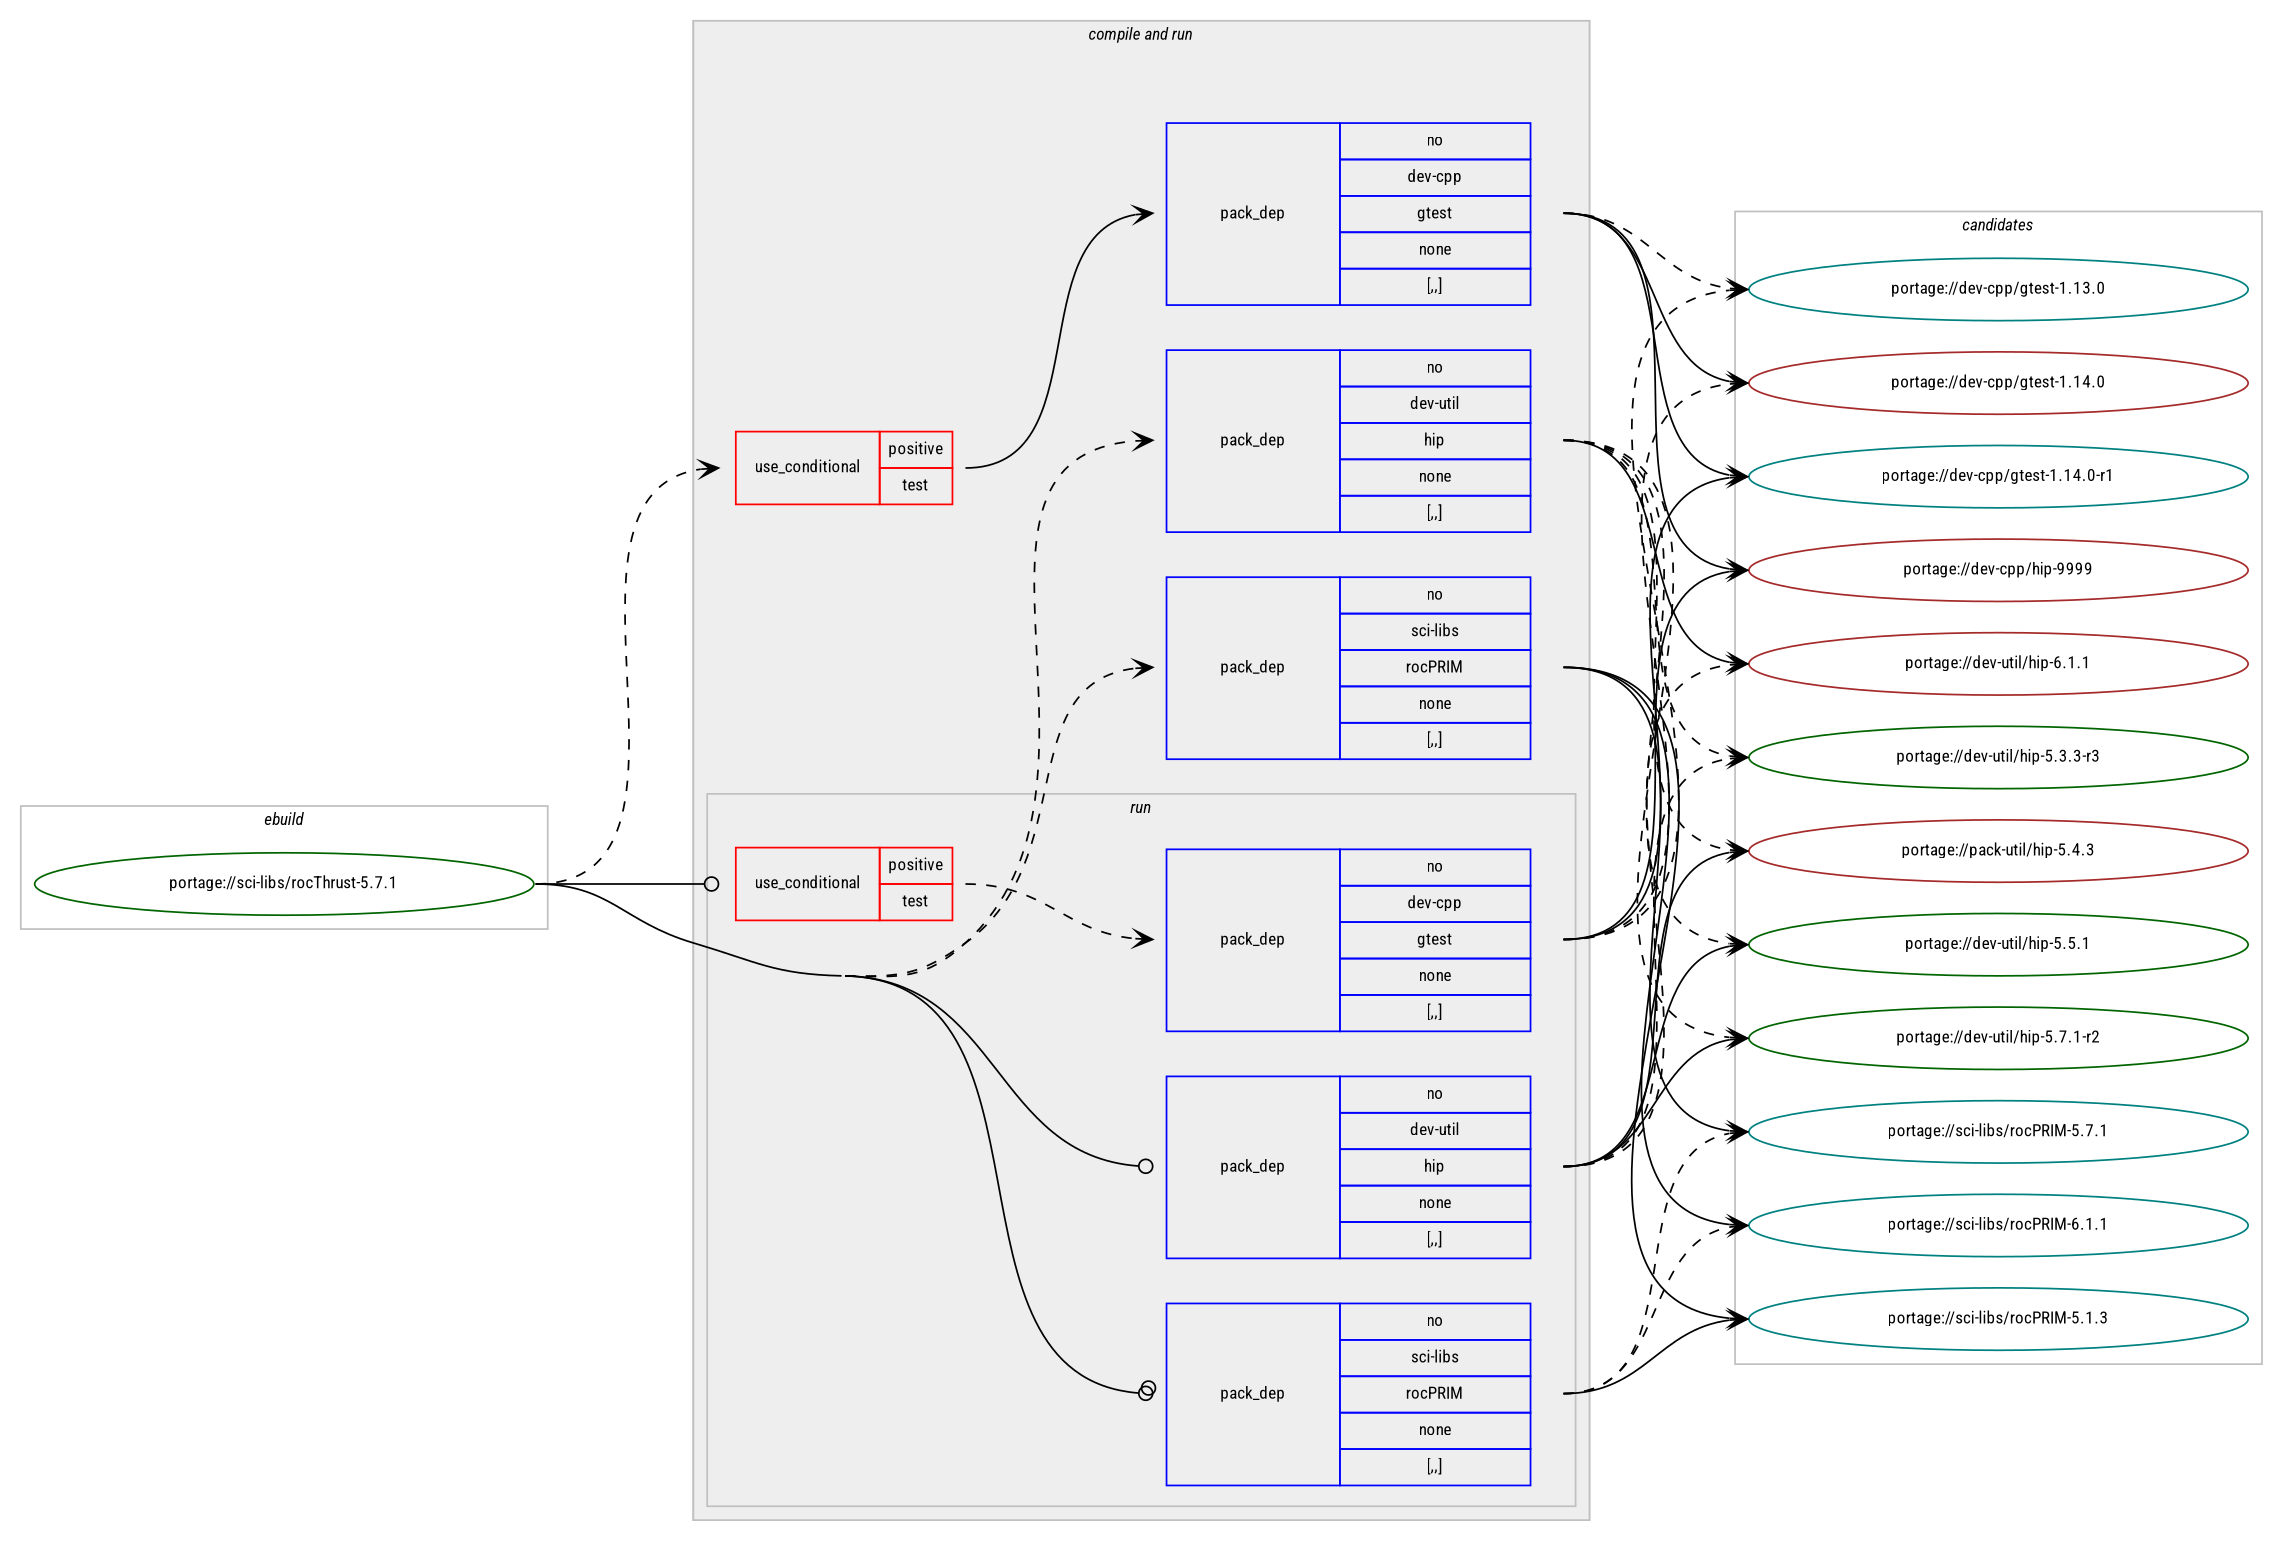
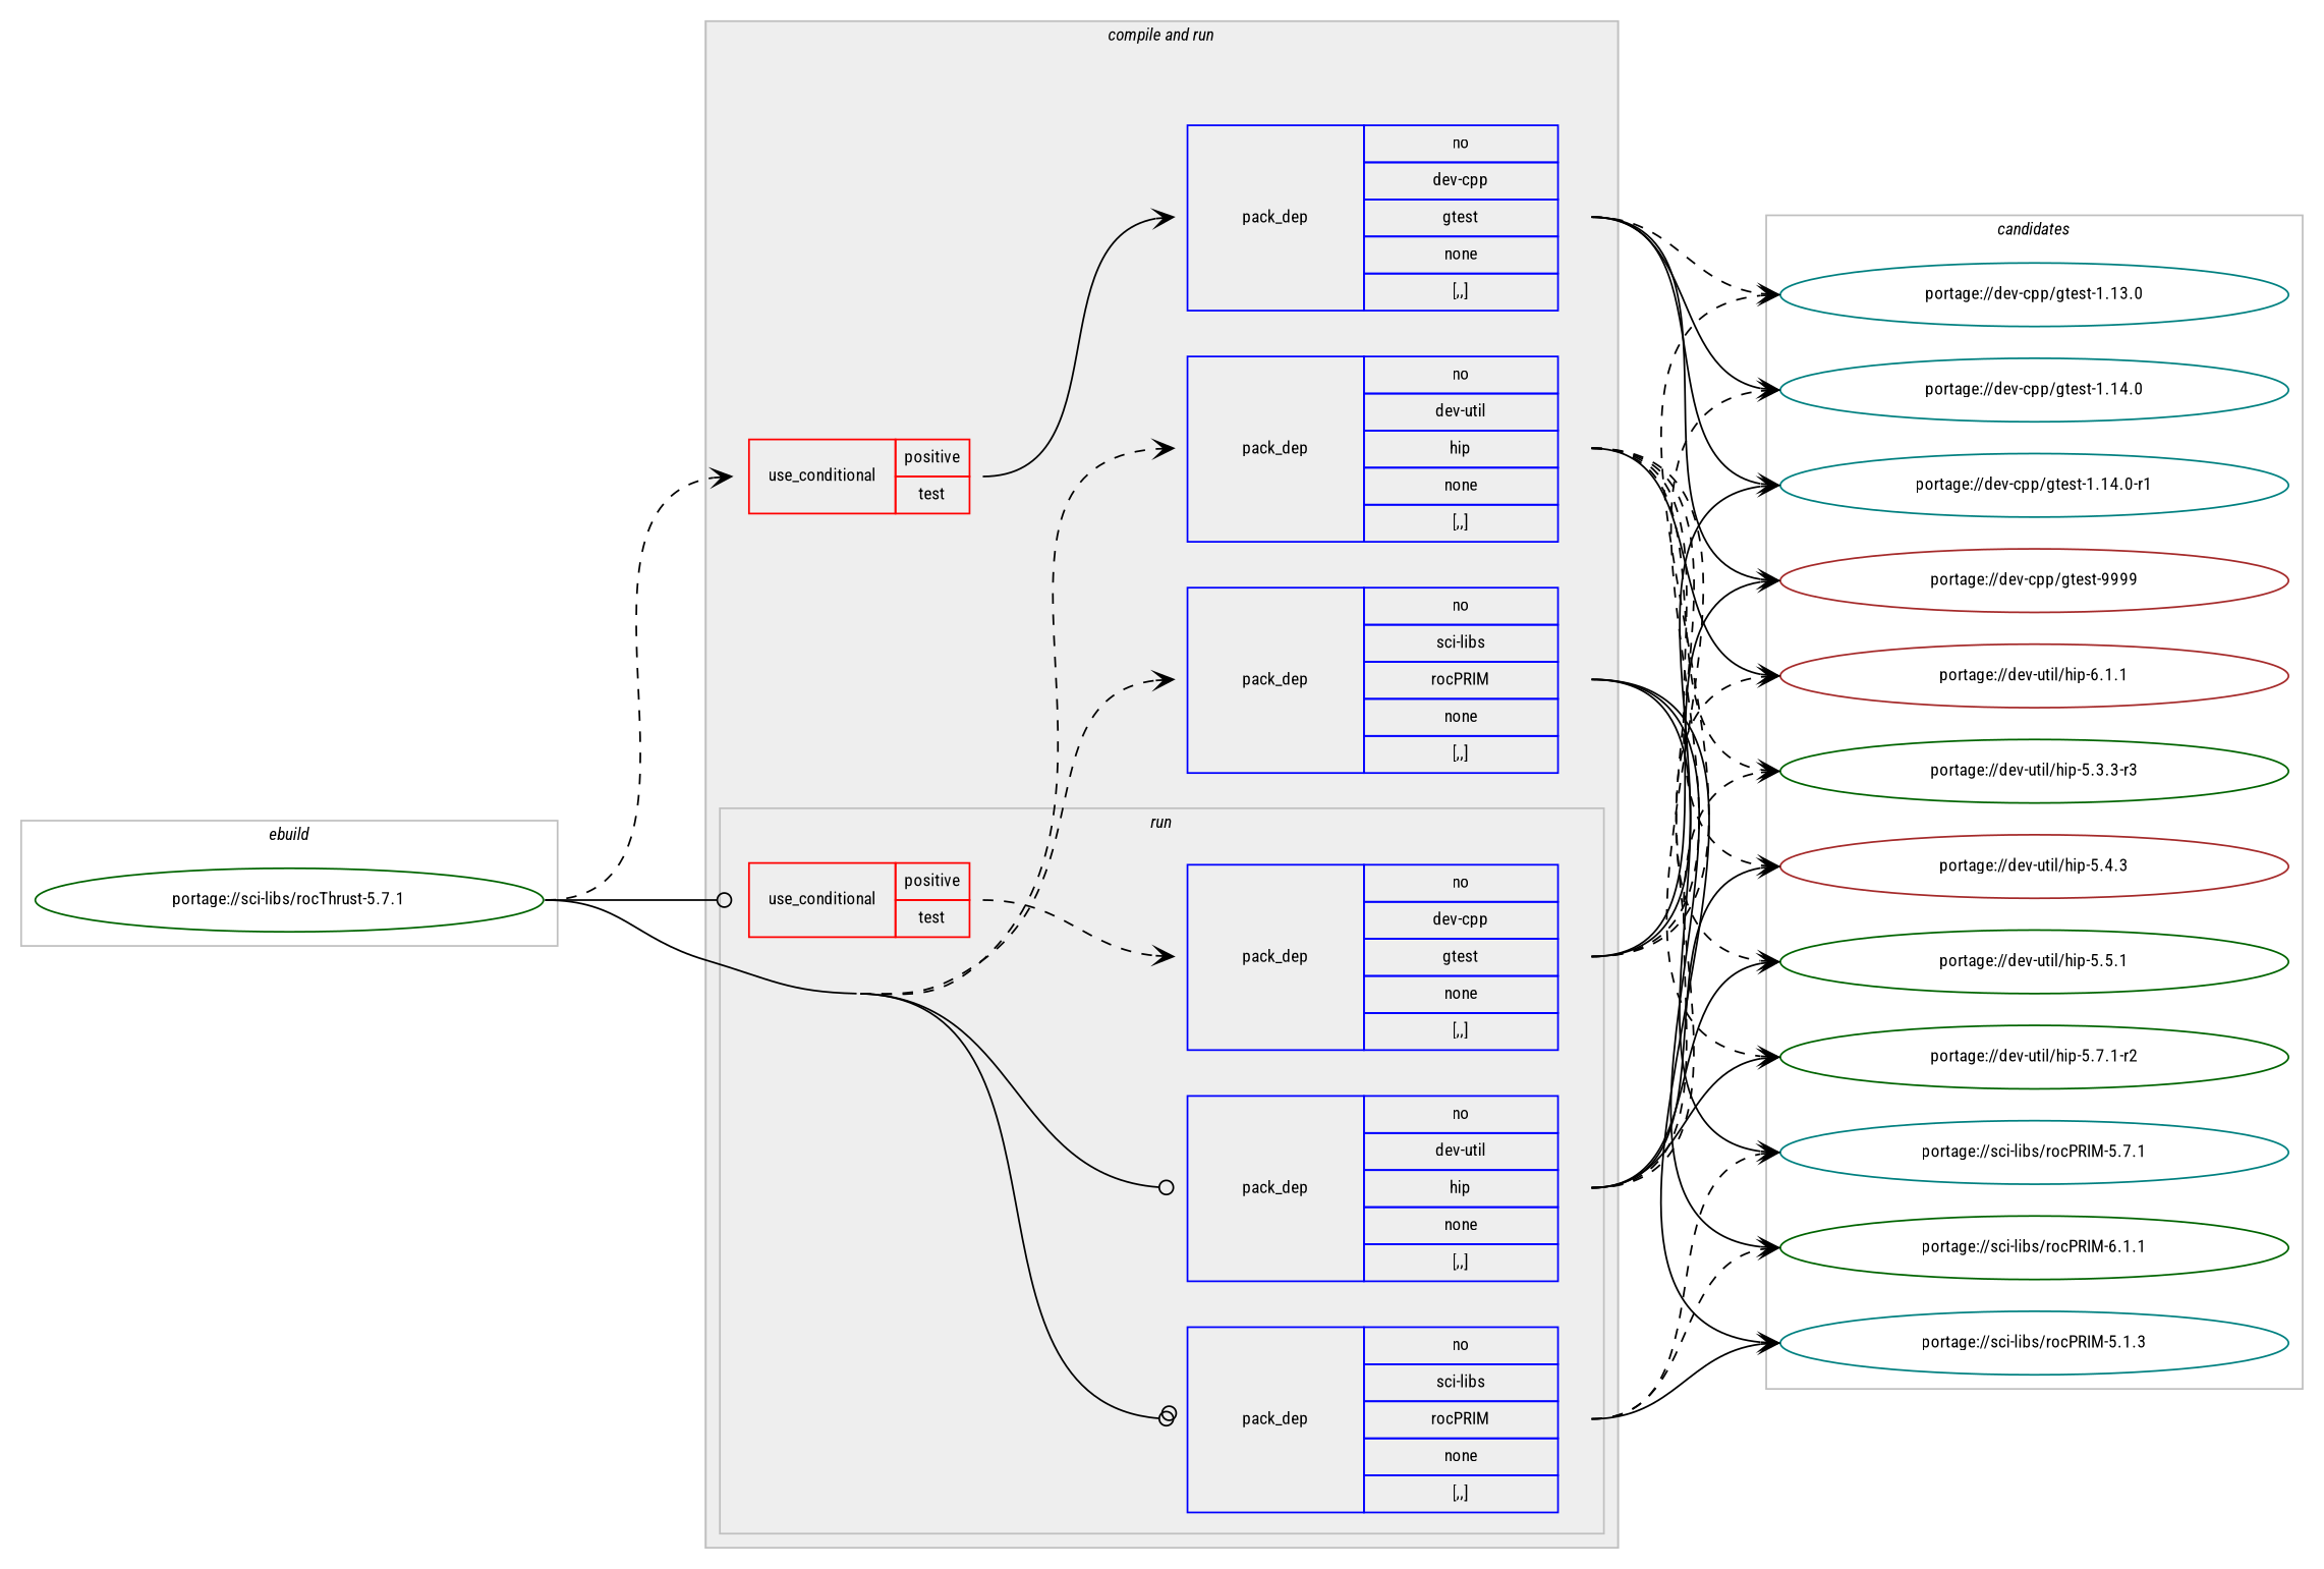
  digraph {
    compound=true
    concentrate=true
    fontname="Roboto Condensed"
    fontsize=10
    newrank=true
    rankdir=LR
    ranksep=1.5
    node [color=blue fontname="Roboto Condensed" fontsize=10]
    edge [arrowhead=vee fontname="Roboto Condensed" headport=w style=solid tailport=e weight=100]
    n1 [color=darkgreen label="portage://sci-libs/rocThrust-5.7.1" width=4]
    n2 [label=<<TABLE BORDER="0" CELLBORDER="1" CELLSPACING="0" CELLPADDING="4" WIDTH="220"><TR><TD ROWSPAN="6" CELLPADDING="30">pack_dep</TD></TR><TR><TD WIDTH="110">no</TD></TR><TR><TD>dev-cpp</TD></TR><TR><TD>gtest</TD></TR><TR><TD>none</TD></TR><TR><TD>[,,]</TD></TR></TABLE>> shape=none]
    n3 [color=red label=<<TABLE BORDER="0" CELLBORDER="1" CELLSPACING="0" CELLPADDING="4"><TR><TD ROWSPAN="3" CELLPADDING="10">use_conditional</TD></TR><TR><TD>positive</TD></TR><TR><TD>test</TD></TR></TABLE>> shape=none]
    n4 [label=<<TABLE BORDER="0" CELLBORDER="1" CELLSPACING="0" CELLPADDING="4" WIDTH="220"><TR><TD ROWSPAN="6" CELLPADDING="30">pack_dep</TD></TR><TR><TD WIDTH="110">no</TD></TR><TR><TD>dev-util</TD></TR><TR><TD>hip</TD></TR><TR><TD>none</TD></TR><TR><TD>[,,]</TD></TR></TABLE>> shape=none]
    n5 [label=<<TABLE BORDER="0" CELLBORDER="1" CELLSPACING="0" CELLPADDING="4" WIDTH="220"><TR><TD ROWSPAN="6" CELLPADDING="30">pack_dep</TD></TR><TR><TD WIDTH="110">no</TD></TR><TR><TD>sci-libs</TD></TR><TR><TD>rocPRIM</TD></TR><TR><TD>none</TD></TR><TR><TD>[,,]</TD></TR></TABLE>> shape=none]
    n6 [label=<<TABLE BORDER="0" CELLBORDER="1" CELLSPACING="0" CELLPADDING="4" WIDTH="220"><TR><TD ROWSPAN="6" CELLPADDING="30">pack_dep</TD></TR><TR><TD WIDTH="110">no</TD></TR><TR><TD>dev-cpp</TD></TR><TR><TD>gtest</TD></TR><TR><TD>none</TD></TR><TR><TD>[,,]</TD></TR></TABLE>> shape=none]
    n7 [color=red label=<<TABLE BORDER="0" CELLBORDER="1" CELLSPACING="0" CELLPADDING="4"><TR><TD ROWSPAN="3" CELLPADDING="10">use_conditional</TD></TR><TR><TD>positive</TD></TR><TR><TD>test</TD></TR></TABLE>> shape=none]
    n8 [label=<<TABLE BORDER="0" CELLBORDER="1" CELLSPACING="0" CELLPADDING="4" WIDTH="220"><TR><TD ROWSPAN="6" CELLPADDING="30">pack_dep</TD></TR><TR><TD WIDTH="110">no</TD></TR><TR><TD>dev-util</TD></TR><TR><TD>hip</TD></TR><TR><TD>none</TD></TR><TR><TD>[,,]</TD></TR></TABLE>> shape=none]
    n9 [label=<<TABLE BORDER="0" CELLBORDER="1" CELLSPACING="0" CELLPADDING="4" WIDTH="220"><TR><TD ROWSPAN="6" CELLPADDING="30">pack_dep</TD></TR><TR><TD WIDTH="110">no</TD></TR><TR><TD>sci-libs</TD></TR><TR><TD>rocPRIM</TD></TR><TR><TD>none</TD></TR><TR><TD>[,,]</TD></TR></TABLE>> shape=none]
    n10 [color=teal label="portage://dev-cpp/gtest-1.13.0" width=4]
-   n11 [color=brown label="portage://dev-cpp/gtest-1.14.0" width=4]
+   n11 [color=teal label="portage://dev-cpp/gtest-1.14.0" width=4]
    n12 [color=teal label="portage://dev-cpp/gtest-1.14.0-r1" width=4]
-   n13 [color=brown label="portage://dev-cpp/hip-9999" width=4]
+   n13 [color=brown label="portage://dev-cpp/gtest-9999" width=4]
    n14 [color=darkgreen label="portage://dev-util/hip-5.3.3-r3" width=4]
-   n15 [color=brown label="portage://pack-util/hip-5.4.3" width=4]
+   n15 [color=brown label="portage://dev-util/hip-5.4.3" width=4]
    n16 [color=darkgreen label="portage://dev-util/hip-5.5.1" width=4]
    n17 [color=darkgreen label="portage://dev-util/hip-5.7.1-r2" width=4]
    n18 [color=brown label="portage://dev-util/hip-6.1.1" width=4]
    n19 [color=teal label="portage://sci-libs/rocPRIM-5.1.3" width=4]
    n20 [color=teal label="portage://sci-libs/rocPRIM-5.7.1" width=4]
-   n21 [color=teal label="portage://sci-libs/rocPRIM-6.1.1" width=4]
+   n21 [color=darkgreen label="portage://sci-libs/rocPRIM-6.1.1" width=4]
    subgraph cluster_1 {
      color=gray
      label=<<i>ebuild</i>>
      rank=same
      n1
    }
    subgraph cluster_2 {
      color=gray
      label=<<i>dependencies</i>>
      subgraph cluster_3 {
        color=gray
        fillcolor="#eeeeee"
        label=<<i>compile</i>>
        style=filled
        subgraph sub_4 {
          color=gray
          fillcolor="#eeeeee"
          label=<<i>compile</i>>
          style=filled
          n3
          subgraph sub_5 {
            color=gray
            fillcolor="#eeeeee"
            label=<<i>compile</i>>
            style=filled
            n2
          }
        }
        subgraph sub_6 {
          color=gray
          fillcolor="#eeeeee"
          label=<<i>compile</i>>
          style=filled
          n4
        }
        subgraph sub_7 {
          color=gray
          fillcolor="#eeeeee"
          label=<<i>compile</i>>
          style=filled
          n5
        }
      }
      subgraph cluster_8 {
        color=gray
        fillcolor="#eeeeee"
        label=<<i>compile and run</i>>
        style=filled
      }
      subgraph cluster_9 {
        color=gray
        fillcolor="#eeeeee"
        label=<<i>run</i>>
        style=filled
        subgraph sub_10 {
          color=gray
          fillcolor="#eeeeee"
          label=<<i>run</i>>
          style=filled
          n7
          subgraph sub_11 {
            color=gray
            fillcolor="#eeeeee"
            label=<<i>run</i>>
            style=filled
            n6
          }
        }
        subgraph sub_12 {
          color=gray
          fillcolor="#eeeeee"
          label=<<i>run</i>>
          style=filled
          n8
        }
        subgraph sub_13 {
          color=gray
          fillcolor="#eeeeee"
          label=<<i>run</i>>
          style=filled
          n9
        }
      }
    }
    subgraph cluster_14 {
      color=gray
      label=<<i>candidates</i>>
      rank=same
      subgraph sub_15 {
        color=black
        label=<<i>candidates</i>>
        nodesep=1
        rank=same
        n10
        n11
        n12
        n13
      }
      subgraph sub_16 {
        color=black
        label=<<i>candidates</i>>
        nodesep=1
        rank=same
        n14
        n15
        n16
        n17
        n18
      }
      subgraph sub_17 {
        color=black
        label=<<i>candidates</i>>
        nodesep=1
        rank=same
        n19
        n20
        n21
      }
      subgraph sub_18 {
        color=black
        label=<<i>candidates</i>>
        nodesep=1
        rank=same
        n10
        n11
        n12
        n13
      }
      subgraph sub_19 {
        color=black
        label=<<i>candidates</i>>
        nodesep=1
        rank=same
        n14
        n15
        n16
        n17
        n18
      }
      subgraph sub_20 {
        color=black
        label=<<i>candidates</i>>
        nodesep=1
        rank=same
        n19
        n20
        n21
      }
    }
    n1 -> n3 [style=dashed weight=20]
    n1 -> n4 [style=dashed weight=20]
    n1 -> n5 [style=dashed weight=20]
    n1 -> n7 [arrowhead=odot weight=20]
    n1 -> n8 [arrowhead=odot weight=20]
    n1 -> n9 [arrowhead=odot weight=20]
    n2 -> n10 [style=dashed]
    n2 -> n11
    n2 -> n12
    n2 -> n13
    n3 -> n2 [weight=20]
    n4 -> n14 [style=dashed]
    n4 -> n15 [style=dashed]
    n4 -> n16 [style=dashed]
    n4 -> n17 [style=dashed]
    n4 -> n18
    n5 -> n19
    n5 -> n20
    n5 -> n21
    n6 -> n10 [style=dashed]
    n6 -> n11 [style=dashed]
    n6 -> n12
    n6 -> n13
    n7 -> n6 [style=dashed weight=20]
    n8 -> n14 [style=dashed]
    n8 -> n15
    n8 -> n16
    n8 -> n17
    n8 -> n18 [style=dashed]
    n9 -> n19
    n9 -> n20 [style=dashed]
    n9 -> n21 [style=dashed]
  }
